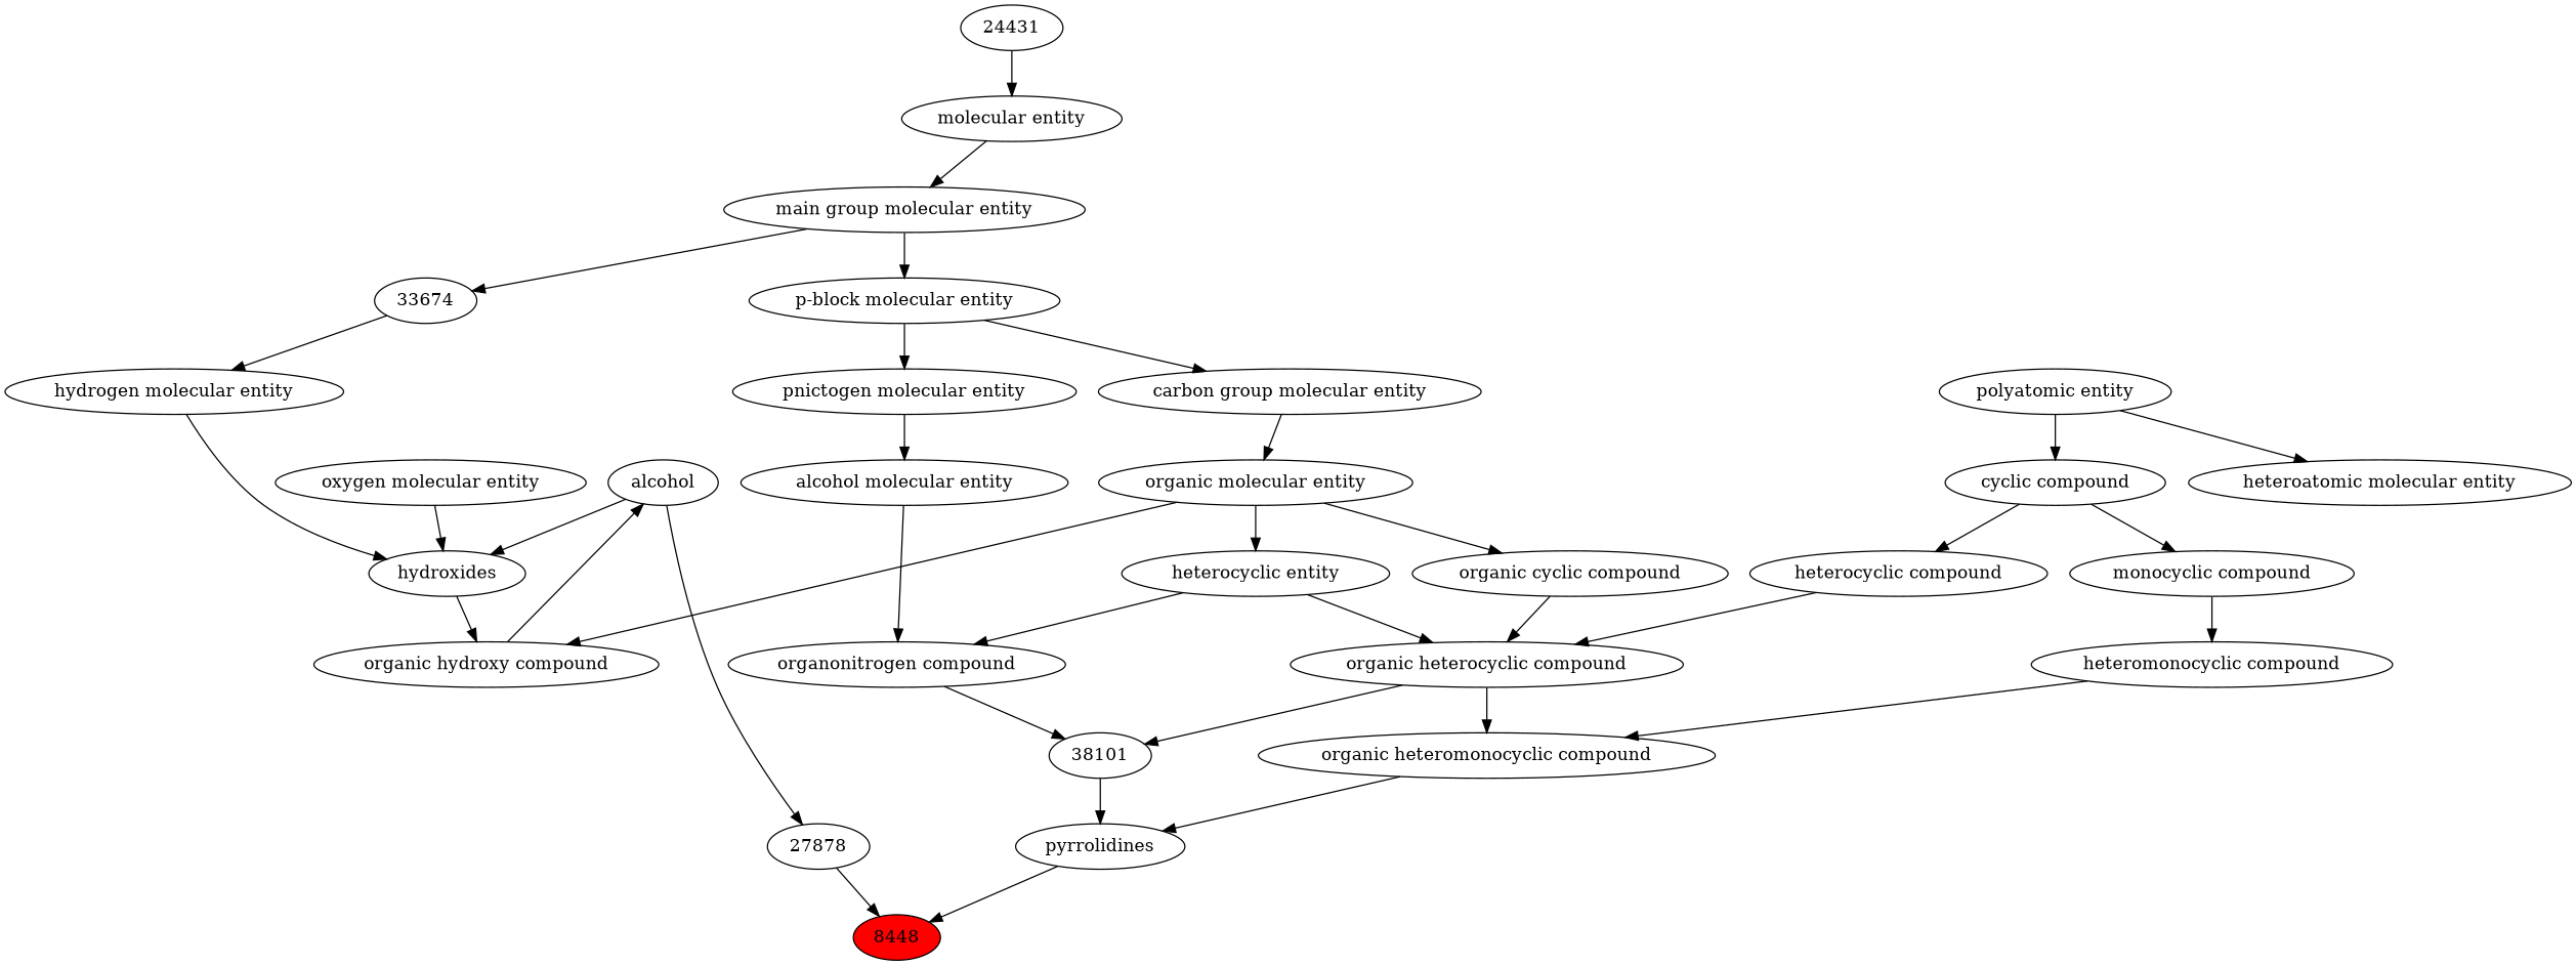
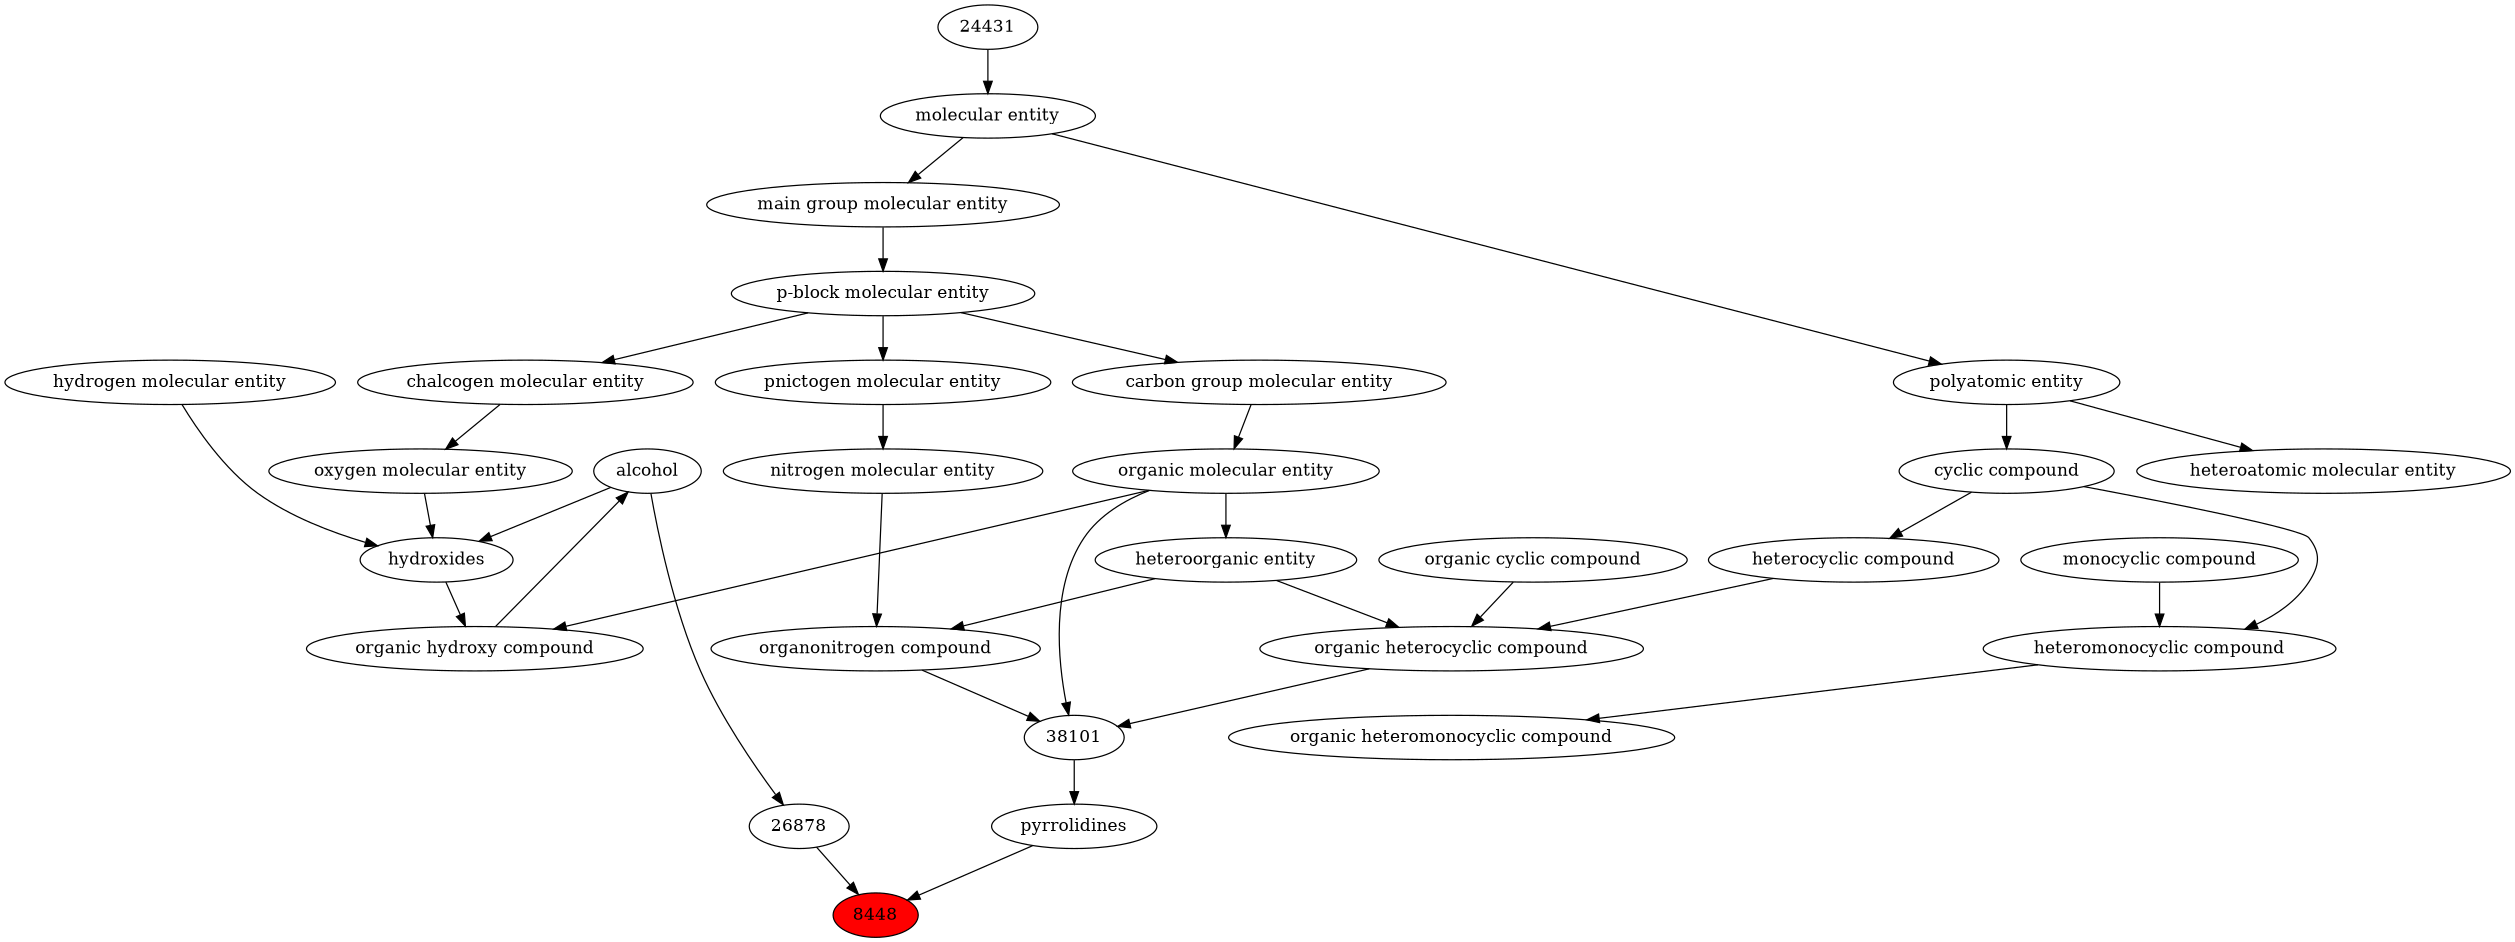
  digraph {
    fontname="DejaVu Serif"
    node [fontname="DejaVu Serif"]
    edge [fontname="DejaVu Serif"]
    n1 [fillcolor=red label=8448 style=filled]
-   n2 [label=27878]
+   n2 [label=26878]
    n3 [label=pyrrolidines]
    n4 [label=alcohol]
    n5 [label=hydroxides]
    n6 [label=38101]
    n7 [label="organic heteromonocyclic compound"]
    n8 [label="organic hydroxy compound"]
    n9 [label="organic heterocyclic compound"]
    n10 [label="organonitrogen compound"]
    n11 [label="heteromonocyclic compound"]
    n12 [label="organic molecular entity"]
-   n13 [label="heterocyclic entity"]
+   n13 [label="heteroorganic entity"]
    n14 [label="organic cyclic compound"]
    n15 [label="heterocyclic compound"]
-   n16 [label="alcohol molecular entity"]
+   n16 [label="nitrogen molecular entity"]
    n17 [label="monocyclic compound"]
    n18 [label="oxygen molecular entity"]
    n19 [label="hydrogen molecular entity"]
    n20 [label="heteroatomic molecular entity"]
    n21 [label="carbon group molecular entity"]
    n22 [label="cyclic compound"]
    n23 [label="pnictogen molecular entity"]
-   n25 [label=33674]
+   n24 [label="chalcogen molecular entity"]
    n26 [label="polyatomic entity"]
    n27 [label="p-block molecular entity"]
    n28 [label="main group molecular entity"]
    n29 [label="molecular entity"]
    n30 [label=24431]
    n2 -> n1
    n3 -> n1
    n4 -> n2
    n4 -> n5
    n5 -> n8
    n6 -> n3
-   n7 -> n3
    n8 -> n4
    n9 -> n6
-   n9 -> n7
    n10 -> n6
    n11 -> n7
    n12 -> n8
    n12 -> n13
-   n12 -> n14
+   n12 -> n6
    n13 -> n9
    n13 -> n10
    n14 -> n9
    n15 -> n9
    n16 -> n10
    n17 -> n11
    n18 -> n5
    n19 -> n5
    n21 -> n12
    n22 -> n15
-   n22 -> n17
+   n22 -> n11
    n23 -> n16
-   n25 -> n19
+   n24 -> n18
    n26 -> n20
    n26 -> n22
    n27 -> n21
    n27 -> n23
-   n28 -> n25
+   n27 -> n24
    n28 -> n27
+   n29 -> n26
    n29 -> n28
    n30 -> n29
  }
